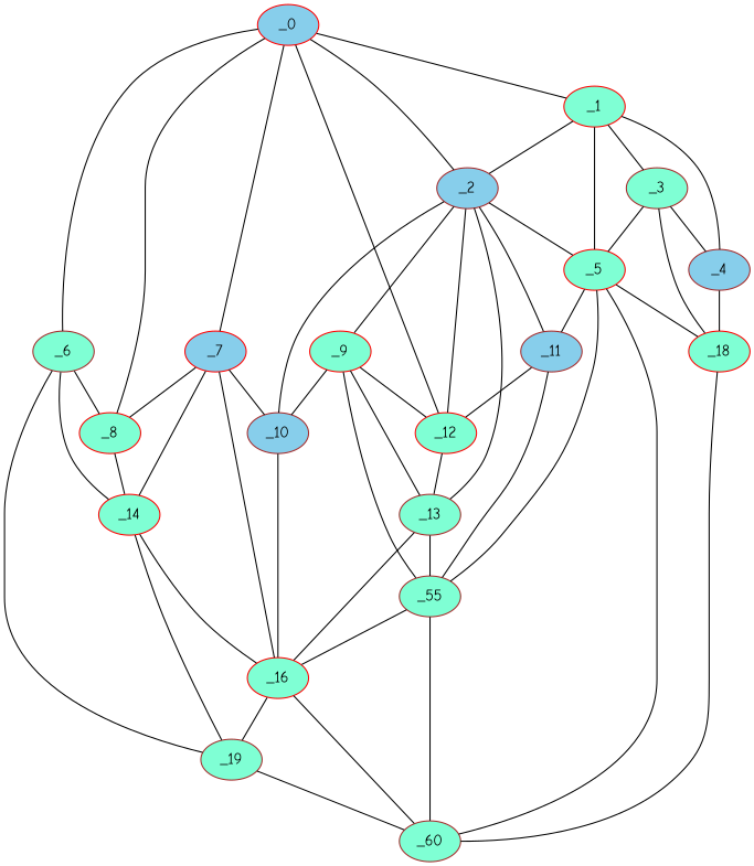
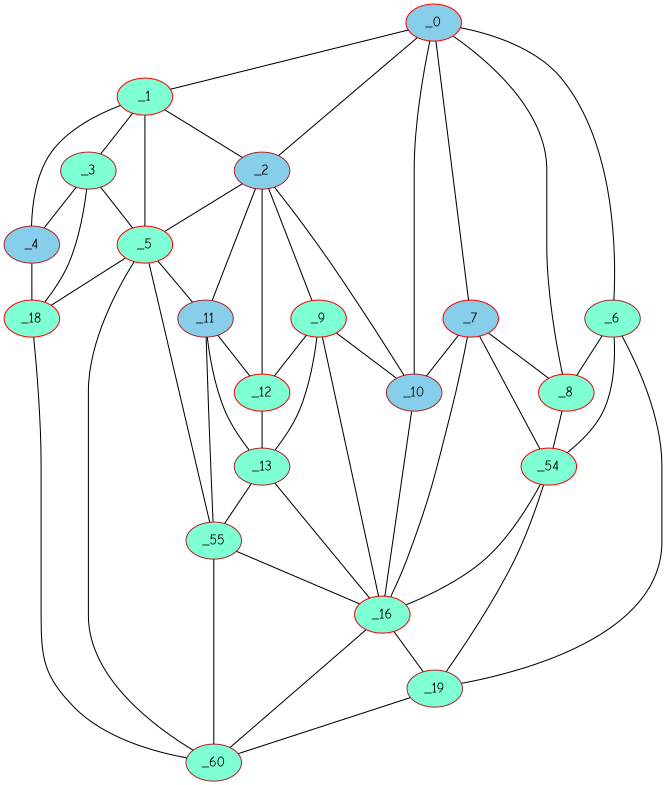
  graph {
    fontname="Comic Neue"
    node [color=red fillcolor=aquamarine fontname="Comic Neue" style=filled x=60]
    edge [fontname="Comic Neue" valence=2]
    _0 [fillcolor=skyblue x=38 y=99]
    _1 [x=39 y=39]
    _2 [color=brown fillcolor=skyblue x=40 y=84]
    _6 [color=brown y=124]
    _7 [fillcolor=skyblue x=64 y=102]
    _8 [x=64 y=114]
    _10 [color=brown fillcolor=skyblue x=65 y=94]
    _3 [color=brown x=46 y=34]
    _4 [color=brown fillcolor=skyblue x=50 y=7]
    _5 [y=54]
    _9 [x=65 y=87]
    _11 [color=brown fillcolor=skyblue x=66 y=66]
    _12 [x=66 y=78]
-   _14 [x=77 y=112]
+   _14 [x=77 y=112 label=_54]
    _19 [color=brown x=86 y=120]
    _16 [x=79 y=95]
    _18 [x=82 y=32]
    n18 [color=brown label=_55 x=78 y=64]
    n19 [color=brown label=_60 x=89 y=40]
    _13 [color=brown x=76 y=79]
    _0 -- _1 [valence=1]
    _0 -- _2 [valence=1]
    _0 -- _6 [valence=1]
    _0 -- _7
    _0 -- _8
-   _0 -- _12
+   _0 -- _10
    _1 -- _2
    _1 -- _3
    _1 -- _4 [valence=1]
    _1 -- _5
    _2 -- _10
    _2 -- _5
    _2 -- _9
    _2 -- _11
    _2 -- _12
    _6 -- _8 [valence=1]
    _6 -- _14
    _6 -- _19 [valence=1]
    _7 -- _8 [valence=1]
    _7 -- _10
    _7 -- _14
    _7 -- _16
    _8 -- _14
    _10 -- _16
    _3 -- _4
    _3 -- _5
    _3 -- _18
    _4 -- _18 [valence=1]
    _5 -- _11
    _5 -- _18 [valence=1]
    _5 -- n18
    _5 -- n19
    _9 -- _10 [valence=1]
    _9 -- _12 [valence=1]
-   _9 -- n18
+   _9 -- _16
    _9 -- _13 [valence=1]
    _11 -- _12 [valence=1]
    _11 -- n18
-   _2 -- _13
+   _11 -- _13
    _12 -- _13
    _14 -- _19
    _14 -- _16 [valence=1]
    _19 -- n19 [valence=1]
    _16 -- _19
    _16 -- n19 [valence=1]
    _18 -- n19 [valence=1]
    n18 -- _16
    n18 -- n19 [valence=1]
    _13 -- _16
    _13 -- n18
  }
